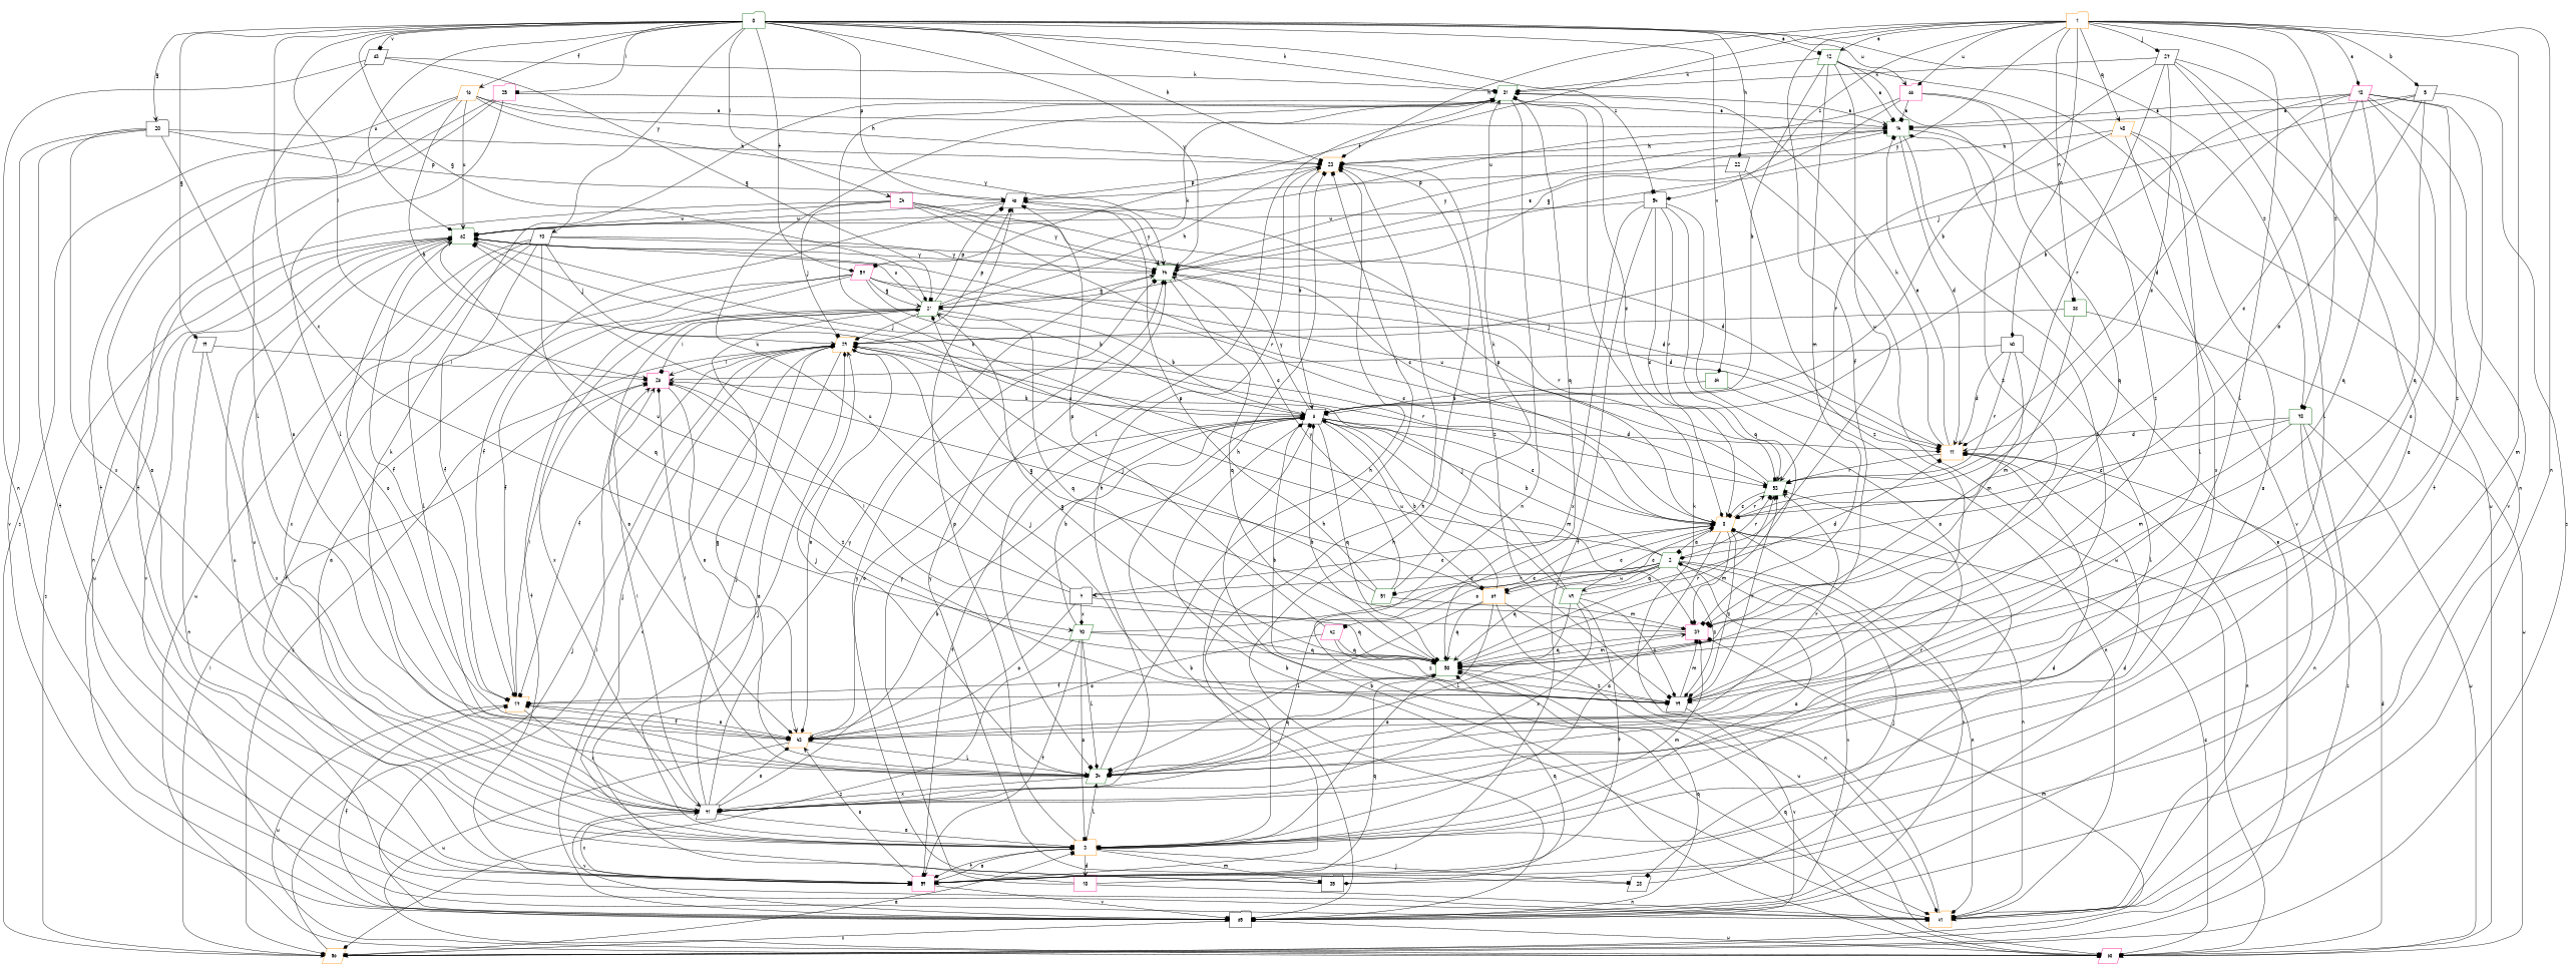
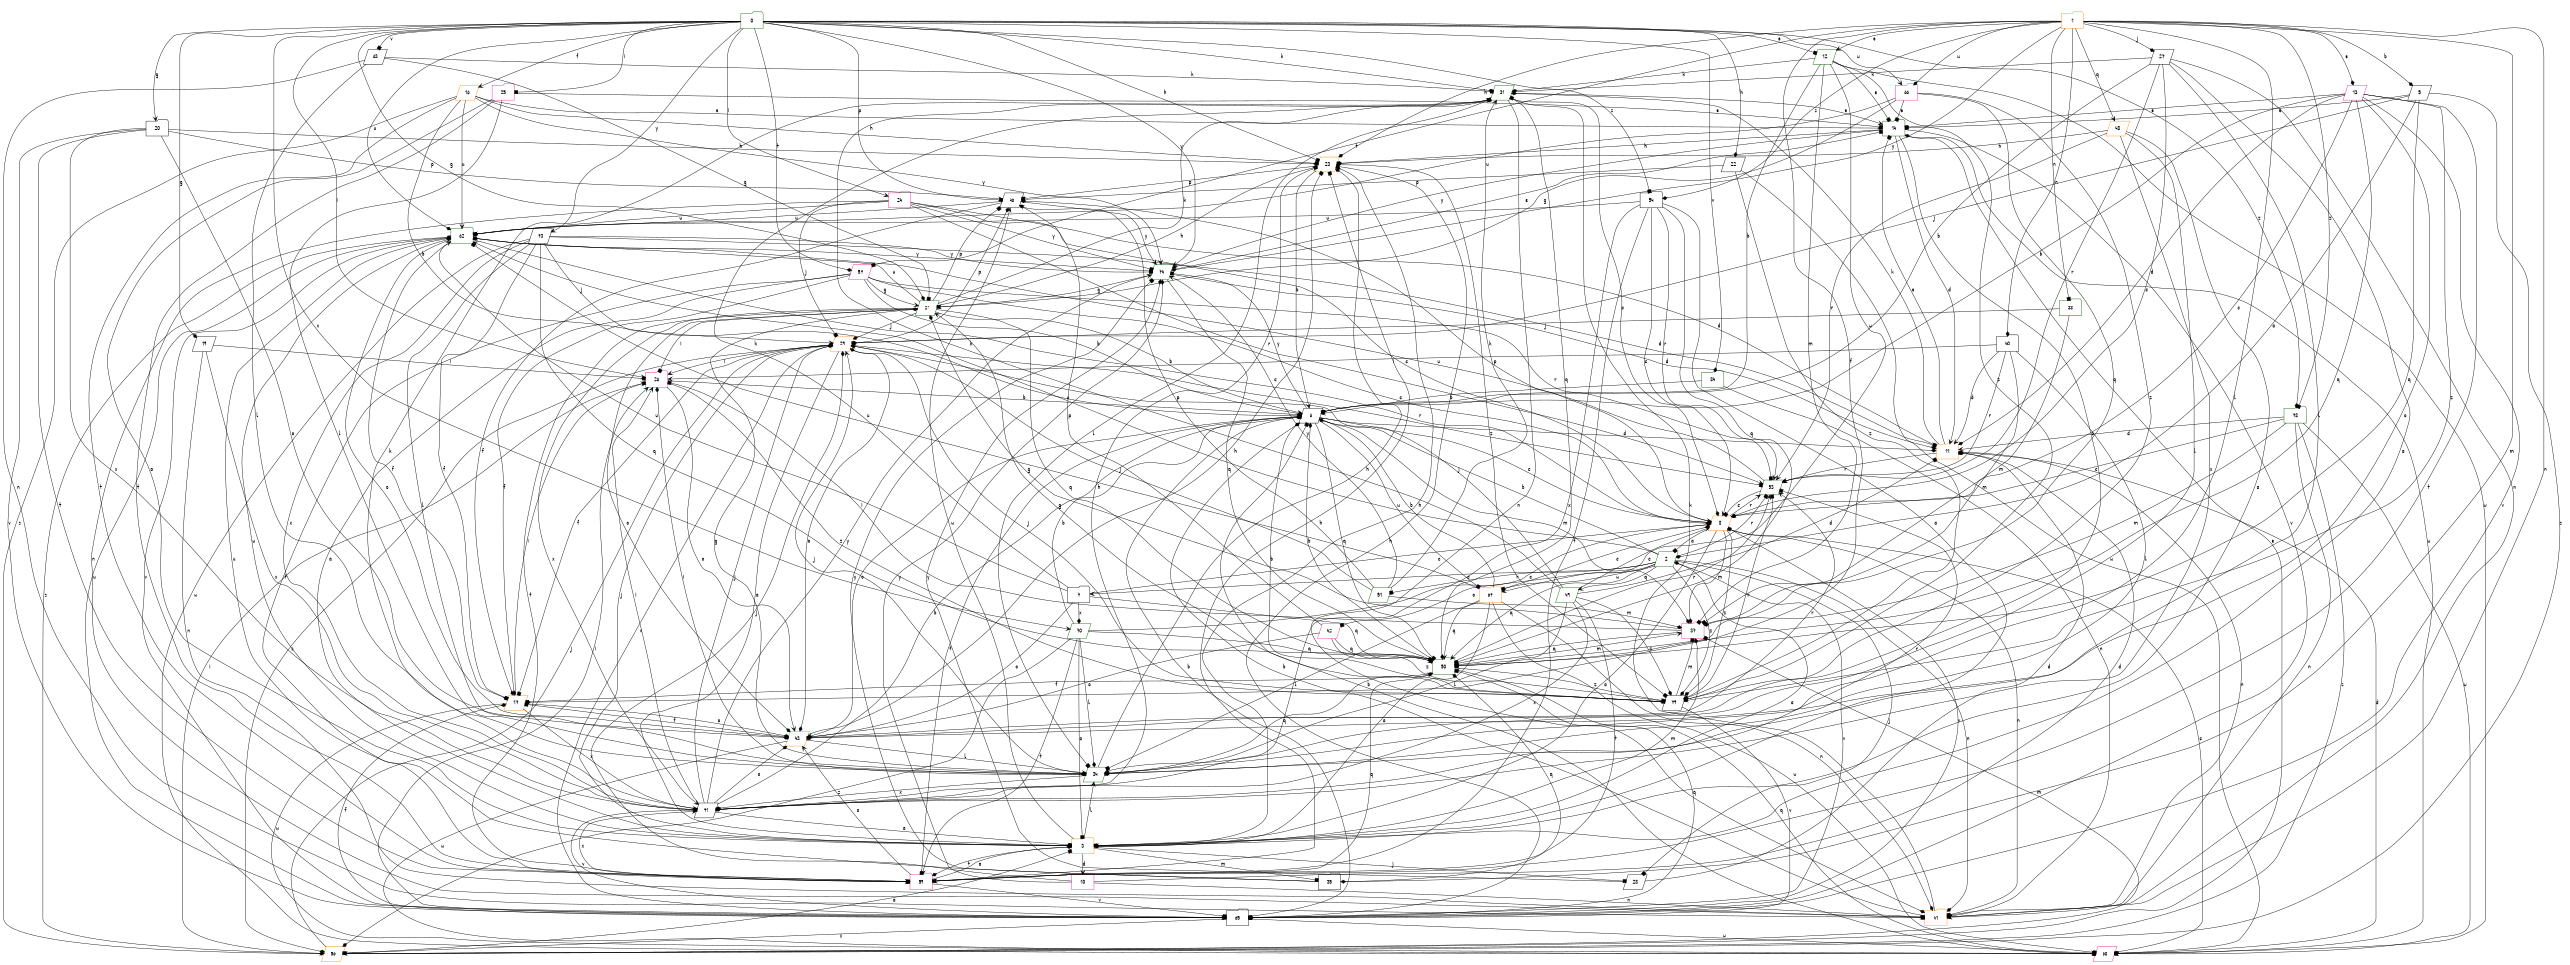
  strict digraph {
    fontname="Patrick Hand"
    node [color=darkgreen fontname="Patrick Hand" shape=parallelogram]
    edge [arrowhead=box fontname="Patrick Hand"]
    0 [shape=folder]
    12
    16 [color=darkorange]
    19 [color=black]
    20 [color=black shape=folder]
    21
    22 [color=black]
    23 [color=darkorange]
    24 [color=deeppink shape=folder]
    25 [color=deeppink shape=folder]
    26 [color=deeppink shape=folder]
    31
    46 [color=black]
    54 [color=black shape=folder]
    57 [color=deeppink]
    62 [shape=folder]
    63 [color=black]
-   64 [shape=folder]
+   64 [shape=folder label=84]
    66 [color=deeppink shape=folder]
    70
    73 [color=black]
    74
    78 [shape=folder]
    6 [color=black]
    67 [color=darkorange shape=folder]
    79 [color=black]
    37 [color=deeppink shape=folder]
    14 [shape=folder]
    68 [color=deeppink]
    59 [color=deeppink shape=folder]
    56 [color=darkorange]
    41 [color=darkorange shape=folder]
    71 [color=black]
    65 [color=black shape=folder]
    43 [color=darkorange]
    50 [shape=folder]
    29 [color=darkorange]
    53
    8 [color=darkorange]
    11 [color=darkorange shape=folder]
    34
    3 [color=darkorange shape=folder]
    17 [color=darkorange]
    1 [color=darkorange shape=folder]
    5 [color=black]
    13 [color=deeppink]
    27 [color=black]
    35 [color=black shape=folder]
    38 [shape=folder]
    40 [color=black shape=folder]
    48 [color=darkorange]
    2
    7 [color=black shape=folder]
    28 [color=black]
    42 [color=deeppink]
    49
    51
    10 [color=deeppink shape=folder]
    0 -> 12 [label=e]
    0 -> 16 [arrowhead=vee label=f]
    0 -> 19 [arrowhead=diamond label=g]
    0 -> 20 [arrowhead=vee label=g]
    0 -> 21 [arrowhead=diamond label=g]
    0 -> 22 [arrowhead=diamond label=h]
    0 -> 23 [label=h]
    0 -> 24 [arrowhead=vee label=i]
    0 -> 25 [label=i]
    0 -> 26 [arrowhead=vee label=i]
    0 -> 31 [arrowhead=diamond label=k]
    0 -> 46 [label=p]
    0 -> 54 [label=s]
    0 -> 57 [arrowhead=diamond label=t]
    0 -> 62 [arrowhead=diamond label=u]
    0 -> 63 [label=v]
    0 -> 64 [arrowhead=diamond label=v]
    0 -> 66 [arrowhead=vee label=w]
    0 -> 70 [arrowhead=vee label=x]
    0 -> 73 [arrowhead=vee label=y]
    0 -> 74 [arrowhead=vee label=y]
    0 -> 78 [arrowhead=diamond label=z]
    12 -> 31 [arrowhead=diamond label=k]
    12 -> 6 [arrowhead=diamond label=b]
    12 -> 67 [arrowhead=vee label=w]
    12 -> 79 [label=z]
    12 -> 37 [label=m]
    12 -> 14 [label=e]
    12 -> 68 [label=w]
    16 -> 23 [label=h]
    16 -> 62 [arrowhead=vee label=u]
    16 -> 74 [arrowhead=vee label=y]
    16 -> 6 [label=b]
    16 -> 14 [arrowhead=diamond label=e]
    16 -> 59 [label=t]
    16 -> 56 [arrowhead=diamond label=s]
    19 -> 26 [label=i]
    19 -> 41 [arrowhead=vee label=n]
    19 -> 71 [label=x]
    20 -> 23 [arrowhead=diamond label=h]
    20 -> 46 [arrowhead=vee label=p]
    20 -> 59 [arrowhead=vee label=t]
    20 -> 71 [arrowhead=vee label=x]
    20 -> 65 [arrowhead=vee label=v]
    20 -> 43 [arrowhead=diamond label=o]
    21 -> 23 [label=h]
    21 -> 26 [label=i]
    21 -> 31 [label=k]
    21 -> 46 [label=p]
    21 -> 62 [label=u]
    21 -> 6 [arrowhead=vee label=b]
    21 -> 59 [label=t]
    21 -> 71 [arrowhead=vee label=x]
    21 -> 43 [arrowhead=diamond label=o]
    21 -> 50 [arrowhead=diamond label=q]
    21 -> 29 [arrowhead=diamond label=j]
    22 -> 46 [arrowhead=vee label=p]
    22 -> 79 [label=z]
    22 -> 68 [arrowhead=diamond label=w]
    23 -> 46 [label=p]
    23 -> 6 [arrowhead=vee label=b]
    23 -> 79 [label=z]
    24 -> 62 [arrowhead=diamond label=u]
    24 -> 74 [label=y]
    24 -> 41 [label=n]
    24 -> 29 [label=j]
    24 -> 53 [arrowhead=vee label=r]
    24 -> 8 [arrowhead=vee label=c]
    24 -> 11 [label=d]
    25 -> 14 [label=e]
    25 -> 59 [arrowhead=vee label=t]
    25 -> 34 [label=l]
    25 -> 3 [label=a]
    26 -> 6 [arrowhead=diamond label=b]
    26 -> 79 [label=z]
    26 -> 43 [arrowhead=vee label=o]
    31 -> 14 [arrowhead=vee label=e]
    31 -> 41 [arrowhead=diamond label=n]
    31 -> 50 [arrowhead=diamond label=q]
    31 -> 8 [arrowhead=diamond label=c]
    31 -> 34 [label=l]
    46 -> 62 [arrowhead=vee label=u]
    46 -> 74 [arrowhead=vee label=y]
    46 -> 17 [arrowhead=diamond label=f]
    54 -> 62 [arrowhead=diamond label=u]
    54 -> 59 [arrowhead=vee label=t]
    54 -> 71 [label=x]
    54 -> 50 [label=q]
    54 -> 53 [arrowhead=vee label=r]
    54 -> 8 [arrowhead=vee label=c]
    54 -> 3 [arrowhead=diamond label=a]
    57 -> 21 [arrowhead=vee label=g]
    57 -> 6 [arrowhead=vee label=b]
    57 -> 59 [arrowhead=diamond label=t]
    57 -> 53 [label=r]
    57 -> 8 [arrowhead=diamond label=c]
    57 -> 3 [arrowhead=diamond label=a]
    57 -> 17 [arrowhead=diamond label=f]
    62 -> 74 [label=y]
    62 -> 56 [arrowhead=vee label=s]
    62 -> 65 [arrowhead=vee label=v]
    62 -> 43 [label=o]
    62 -> 8 [label=c]
    62 -> 17 [arrowhead=diamond label=f]
    63 -> 21 [label=g]
    63 -> 31 [label=k]
    63 -> 41 [label=n]
    63 -> 34 [arrowhead=diamond label=l]
    64 -> 6 [arrowhead=vee label=b]
    64 -> 41 [arrowhead=diamond label=n]
    66 -> 21 [arrowhead=vee label=g]
    66 -> 62 [label=u]
    66 -> 79 [label=z]
    66 -> 14 [label=e]
    66 -> 50 [label=q]
    70 -> 6 [arrowhead=vee label=b]
    70 -> 59 [arrowhead=vee label=t]
    70 -> 56 [arrowhead=diamond label=s]
    70 -> 50 [arrowhead=vee label=q]
    70 -> 8 [arrowhead=vee label=c]
    70 -> 34 [arrowhead=diamond label=l]
    70 -> 3 [label=a]
    73 -> 74 [label=y]
    73 -> 68 [label=w]
    73 -> 71 [label=x]
    73 -> 50 [arrowhead=diamond label=q]
    73 -> 29 [arrowhead=vee label=j]
    73 -> 11 [arrowhead=vee label=d]
    73 -> 34 [arrowhead=diamond label=l]
    73 -> 17 [label=f]
    74 -> 21 [label=g]
    74 -> 14 [label=e]
    74 -> 50 [arrowhead=vee label=q]
    74 -> 11 [arrowhead=diamond label=d]
    78 -> 37 [arrowhead=vee label=m]
    78 -> 68 [arrowhead=vee label=w]
    78 -> 56 [arrowhead=diamond label=s]
    78 -> 41 [arrowhead=vee label=n]
    78 -> 8 [arrowhead=vee label=c]
    78 -> 11 [arrowhead=vee label=d]
    6 -> 74 [label=y]
    6 -> 67 [label=w]
    6 -> 37 [arrowhead=diamond label=m]
    6 -> 59 [label=t]
    6 -> 43 [arrowhead=vee label=o]
    6 -> 50 [label=q]
    6 -> 8 [arrowhead=vee label=c]
    6 -> 11 [arrowhead=diamond label=d]
    67 -> 62 [label=u]
    67 -> 6 [arrowhead=vee label=b]
    67 -> 68 [label=w]
    67 -> 41 [arrowhead=diamond label=n]
    67 -> 50 [arrowhead=vee label=q]
    67 -> 8 [arrowhead=diamond label=c]
    67 -> 34 [label=l]
    67 -> 3 [arrowhead=diamond label=a]
    79 -> 21 [arrowhead=vee label=g]
    79 -> 6 [arrowhead=diamond label=b]
    79 -> 37 [label=m]
    79 -> 65 [label=v]
    79 -> 29 [arrowhead=diamond label=j]
    79 -> 53 [label=r]
    37 -> 21 [arrowhead=diamond label=g]
    37 -> 26 [label=i]
    37 -> 50 [label=q]
    14 -> 23 [arrowhead=diamond label=h]
    14 -> 74 [arrowhead=diamond label=y]
    14 -> 65 [arrowhead=diamond label=v]
    14 -> 43 [arrowhead=diamond label=o]
    14 -> 11 [arrowhead=vee label=d]
    68 -> 6 [label=b]
    68 -> 50 [arrowhead=vee label=q]
    68 -> 8 [label=c]
    68 -> 11 [arrowhead=vee label=d]
    59 -> 23 [label=h]
    59 -> 71 [arrowhead=vee label=x]
    59 -> 65 [label=v]
    59 -> 43 [arrowhead=vee label=o]
    59 -> 50 [arrowhead=diamond label=q]
    59 -> 3 [arrowhead=diamond label=a]
    56 -> 26 [arrowhead=vee label=i]
    56 -> 37 [label=m]
    56 -> 14 [arrowhead=diamond label=e]
    56 -> 29 [label=j]
    56 -> 3 [label=a]
    41 -> 31 [label=k]
    41 -> 6 [arrowhead=diamond label=b]
    71 -> 23 [arrowhead=vee label=h]
    71 -> 26 [arrowhead=vee label=i]
    71 -> 31 [label=k]
    71 -> 74 [arrowhead=vee label=y]
    71 -> 6 [label=b]
    71 -> 65 [arrowhead=diamond label=v]
    71 -> 43 [arrowhead=diamond label=o]
    71 -> 29 [arrowhead=diamond label=j]
    71 -> 53 [label=r]
    71 -> 3 [label=a]
    65 -> 23 [label=h]
    65 -> 26 [arrowhead=vee label=i]
    65 -> 62 [label=u]
    65 -> 6 [arrowhead=diamond label=b]
    65 -> 68 [arrowhead=vee label=w]
    65 -> 56 [label=s]
    65 -> 50 [label=q]
-   65 -> 17 [label=f]
+   65 -> 17 [arrowhead=diamond label=f]
    43 -> 23 [label=h]
    43 -> 68 [label=w]
    43 -> 53 [arrowhead=vee label=r]
    43 -> 34 [arrowhead=vee label=l]
    43 -> 17 [label=f]
    50 -> 6 [arrowhead=diamond label=b]
    50 -> 79 [label=z]
    50 -> 37 [arrowhead=vee label=m]
    50 -> 53 [arrowhead=vee label=r]
    50 -> 17 [label=f]
    29 -> 26 [arrowhead=vee label=i]
    29 -> 46 [arrowhead=diamond label=p]
    29 -> 56 [arrowhead=diamond label=s]
    29 -> 65 [label=v]
    29 -> 43 [arrowhead=diamond label=o]
    29 -> 53 [label=r]
    29 -> 3 [arrowhead=diamond label=a]
    29 -> 17 [label=f]
    53 -> 62 [arrowhead=diamond label=u]
    53 -> 8 [label=c]
    8 -> 46 [arrowhead=diamond label=p]
    8 -> 79 [arrowhead=diamond label=z]
    8 -> 37 [arrowhead=diamond label=m]
    8 -> 41 [label=n]
    8 -> 65 [label=v]
    8 -> 53 [arrowhead=vee label=r]
    8 -> 3 [label=a]
    8 -> 2 [label=a]
    11 -> 31 [arrowhead=diamond label=k]
    11 -> 14 [label=e]
    11 -> 41 [arrowhead=diamond label=n]
    11 -> 53 [arrowhead=diamond label=r]
    34 -> 21 [arrowhead=diamond label=g]
    34 -> 23 [arrowhead=diamond label=h]
    34 -> 26 [arrowhead=diamond label=i]
    34 -> 71 [arrowhead=diamond label=x]
    34 -> 50 [arrowhead=vee label=q]
    34 -> 29 [arrowhead=vee label=j]
    3 -> 23 [arrowhead=diamond label=h]
-   3 -> 46 [arrowhead=vee label=p]
+   3 -> 46 [arrowhead=vee label=w]
    3 -> 62 [arrowhead=vee label=u]
    3 -> 37 [arrowhead=diamond label=m]
    3 -> 59 [arrowhead=diamond label=t]
    3 -> 29 [arrowhead=diamond label=j]
    3 -> 34 [arrowhead=vee label=l]
    3 -> 35 [label=m]
    3 -> 2 [arrowhead=diamond label=a]
    3 -> 28 [label=j]
    3 -> 10 [arrowhead=vee label=d]
    17 -> 26 [label=i]
    17 -> 68 [label=w]
    17 -> 71 [arrowhead=vee label=x]
    17 -> 43 [arrowhead=diamond label=o]
    1 -> 12 [arrowhead=vee label=e]
    1 -> 23 [arrowhead=diamond label=h]
    1 -> 54 [arrowhead=diamond label=s]
    1 -> 57 [label=t]
    1 -> 66 [arrowhead=diamond label=w]
    1 -> 74 [arrowhead=diamond label=y]
    1 -> 78 [label=z]
    1 -> 41 [label=n]
    1 -> 34 [arrowhead=vee label=l]
    1 -> 17 [arrowhead=diamond label=f]
    1 -> 5 [arrowhead=diamond label=b]
    1 -> 13 [arrowhead=diamond label=e]
    1 -> 27 [arrowhead=diamond label=j]
    1 -> 35 [arrowhead=diamond label=m]
    1 -> 38 [label=n]
    1 -> 40 [arrowhead=diamond label=n]
    1 -> 48 [arrowhead=vee label=q]
    5 -> 14 [label=e]
    5 -> 56 [arrowhead=vee label=s]
    5 -> 50 [label=q]
    5 -> 29 [arrowhead=diamond label=j]
    5 -> 2 [arrowhead=diamond label=a]
    13 -> 6 [label=b]
    13 -> 79 [arrowhead=vee label=z]
    13 -> 14 [label=e]
    13 -> 59 [label=t]
    13 -> 65 [label=v]
    13 -> 43 [label=o]
    13 -> 50 [label=q]
    13 -> 8 [arrowhead=diamond label=c]
    13 -> 11 [arrowhead=diamond label=d]
    27 -> 31 [arrowhead=vee label=k]
    27 -> 6 [arrowhead=diamond label=b]
    27 -> 41 [arrowhead=vee label=n]
    27 -> 53 [arrowhead=vee label=r]
    27 -> 8 [arrowhead=diamond label=c]
    27 -> 34 [arrowhead=diamond label=l]
    27 -> 3 [arrowhead=diamond label=a]
    35 -> 62 [arrowhead=diamond label=u]
    35 -> 74 [label=y]
    35 -> 50 [arrowhead=diamond label=q]
    38 -> 37 [label=m]
-   38 -> 68 [label=w]
+   14 -> 68 [label=w]
    38 -> 29 [label=j]
    40 -> 26 [arrowhead=vee label=i]
    40 -> 37 [arrowhead=diamond label=m]
    40 -> 53 [arrowhead=vee label=r]
    40 -> 11 [arrowhead=vee label=d]
    40 -> 34 [label=l]
    48 -> 23 [label=h]
    48 -> 71 [arrowhead=diamond label=x]
    48 -> 53 [arrowhead=vee label=r]
    48 -> 34 [arrowhead=vee label=l]
    48 -> 3 [arrowhead=vee label=a]
    2 -> 62 [arrowhead=vee label=u]
    2 -> 6 [arrowhead=diamond label=b]
    2 -> 67 [label=w]
    2 -> 79 [arrowhead=diamond label=z]
    2 -> 41 [arrowhead=diamond label=n]
    2 -> 65 [label=v]
    2 -> 50 [arrowhead=vee label=q]
    2 -> 53 [label=r]
    2 -> 7 [arrowhead=vee label=c]
    2 -> 28 [label=j]
    2 -> 42 [label=o]
    2 -> 49 [arrowhead=vee label=q]
    2 -> 51 [label=r]
    7 -> 31 [arrowhead=vee label=k]
    7 -> 62 [arrowhead=vee label=u]
    7 -> 70 [arrowhead=diamond label=x]
    7 -> 43 [arrowhead=diamond label=o]
    7 -> 50 [label=q]
    7 -> 8 [arrowhead=vee label=c]
    28 -> 74 [arrowhead=diamond label=y]
    28 -> 11 [arrowhead=diamond label=d]
    42 -> 46 [arrowhead=diamond label=p]
    42 -> 79 [arrowhead=vee label=z]
    42 -> 43 [arrowhead=diamond label=o]
    42 -> 50 [label=q]
    49 -> 31 [arrowhead=diamond label=k]
    49 -> 79 [arrowhead=diamond label=z]
    49 -> 59 [arrowhead=vee label=t]
    49 -> 71 [arrowhead=diamond label=x]
    49 -> 29 [arrowhead=diamond label=j]
    49 -> 8 [arrowhead=vee label=c]
    49 -> 11 [label=d]
    49 -> 34 [arrowhead=diamond label=l]
    51 -> 31 [arrowhead=vee label=k]
    51 -> 46 [arrowhead=vee label=p]
    51 -> 74 [arrowhead=vee label=y]
    51 -> 37 [arrowhead=diamond label=m]
    51 -> 29 [arrowhead=vee label=j]
    10 -> 74 [arrowhead=diamond label=y]
    10 -> 41 [arrowhead=diamond label=n]
    10 -> 29 [arrowhead=diamond label=j]
    10 -> 11 [label=d]
  }
